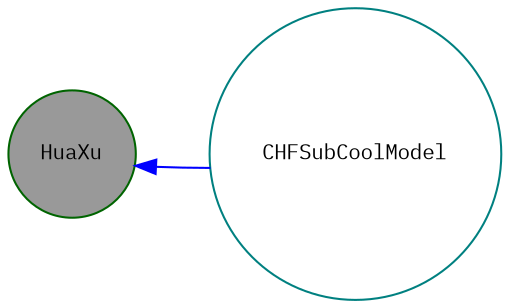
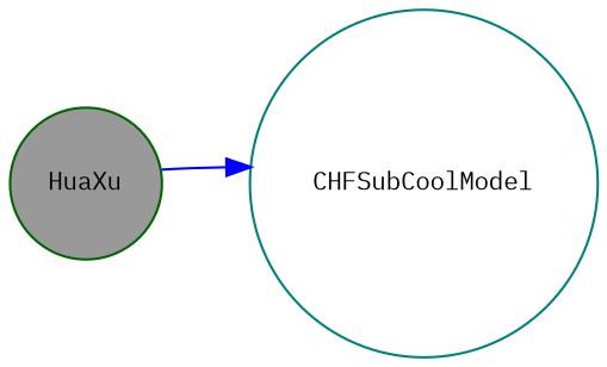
  digraph {
    rankdir=LR
    fontname="IBM Plex Mono"
    node [fontname="IBM Plex Mono" fontsize=10 shape=circle style=filled]
    n1 [color=darkgreen fillcolor=grey60 fontcolor=black height=0.2 label=HuaXu width=0.4]
    n2 [color=teal fillcolor=white height=0.2 label=CHFSubCoolModel width=0.4]
-   n1 -> n2 [color=blue dir=back fontname="IBM Plex Mono" fontsize=10 labelfontname=Helvetica labelfontsize=10 style=solid]
+   n2 -> n1 [color=blue dir=back fontname="IBM Plex Mono" fontsize=10 labelfontname=Helvetica labelfontsize=10 style=solid]
  }
